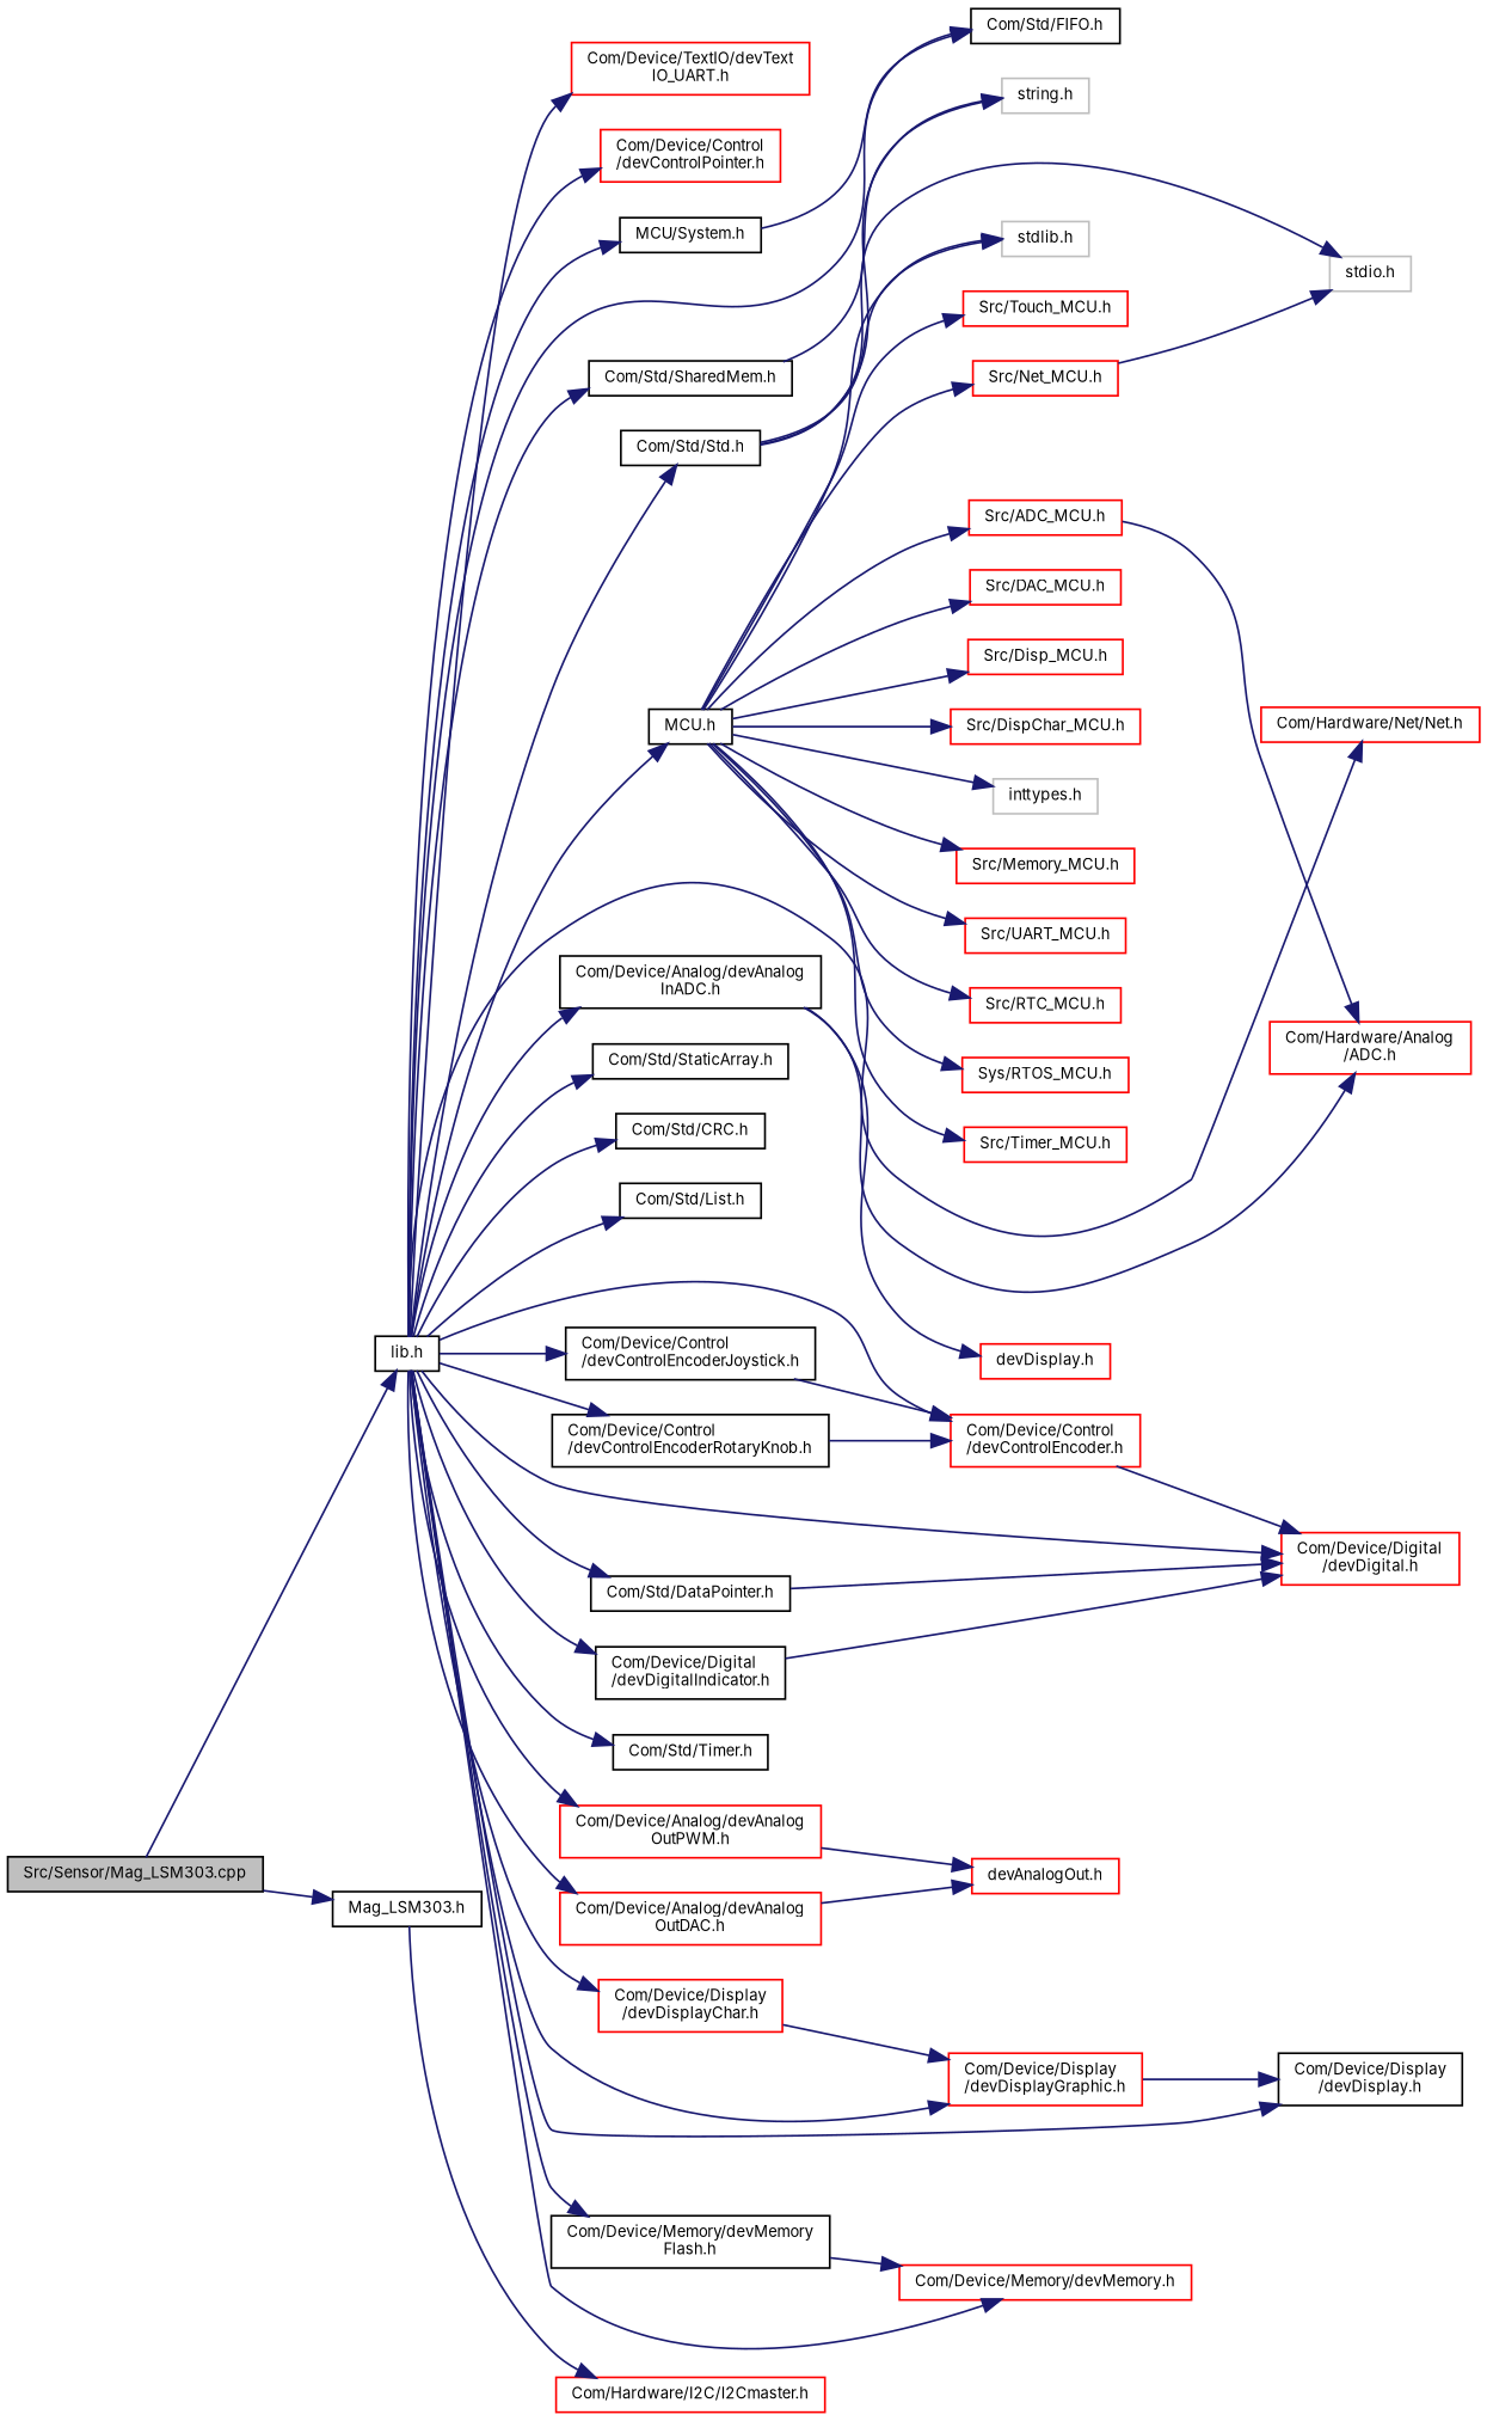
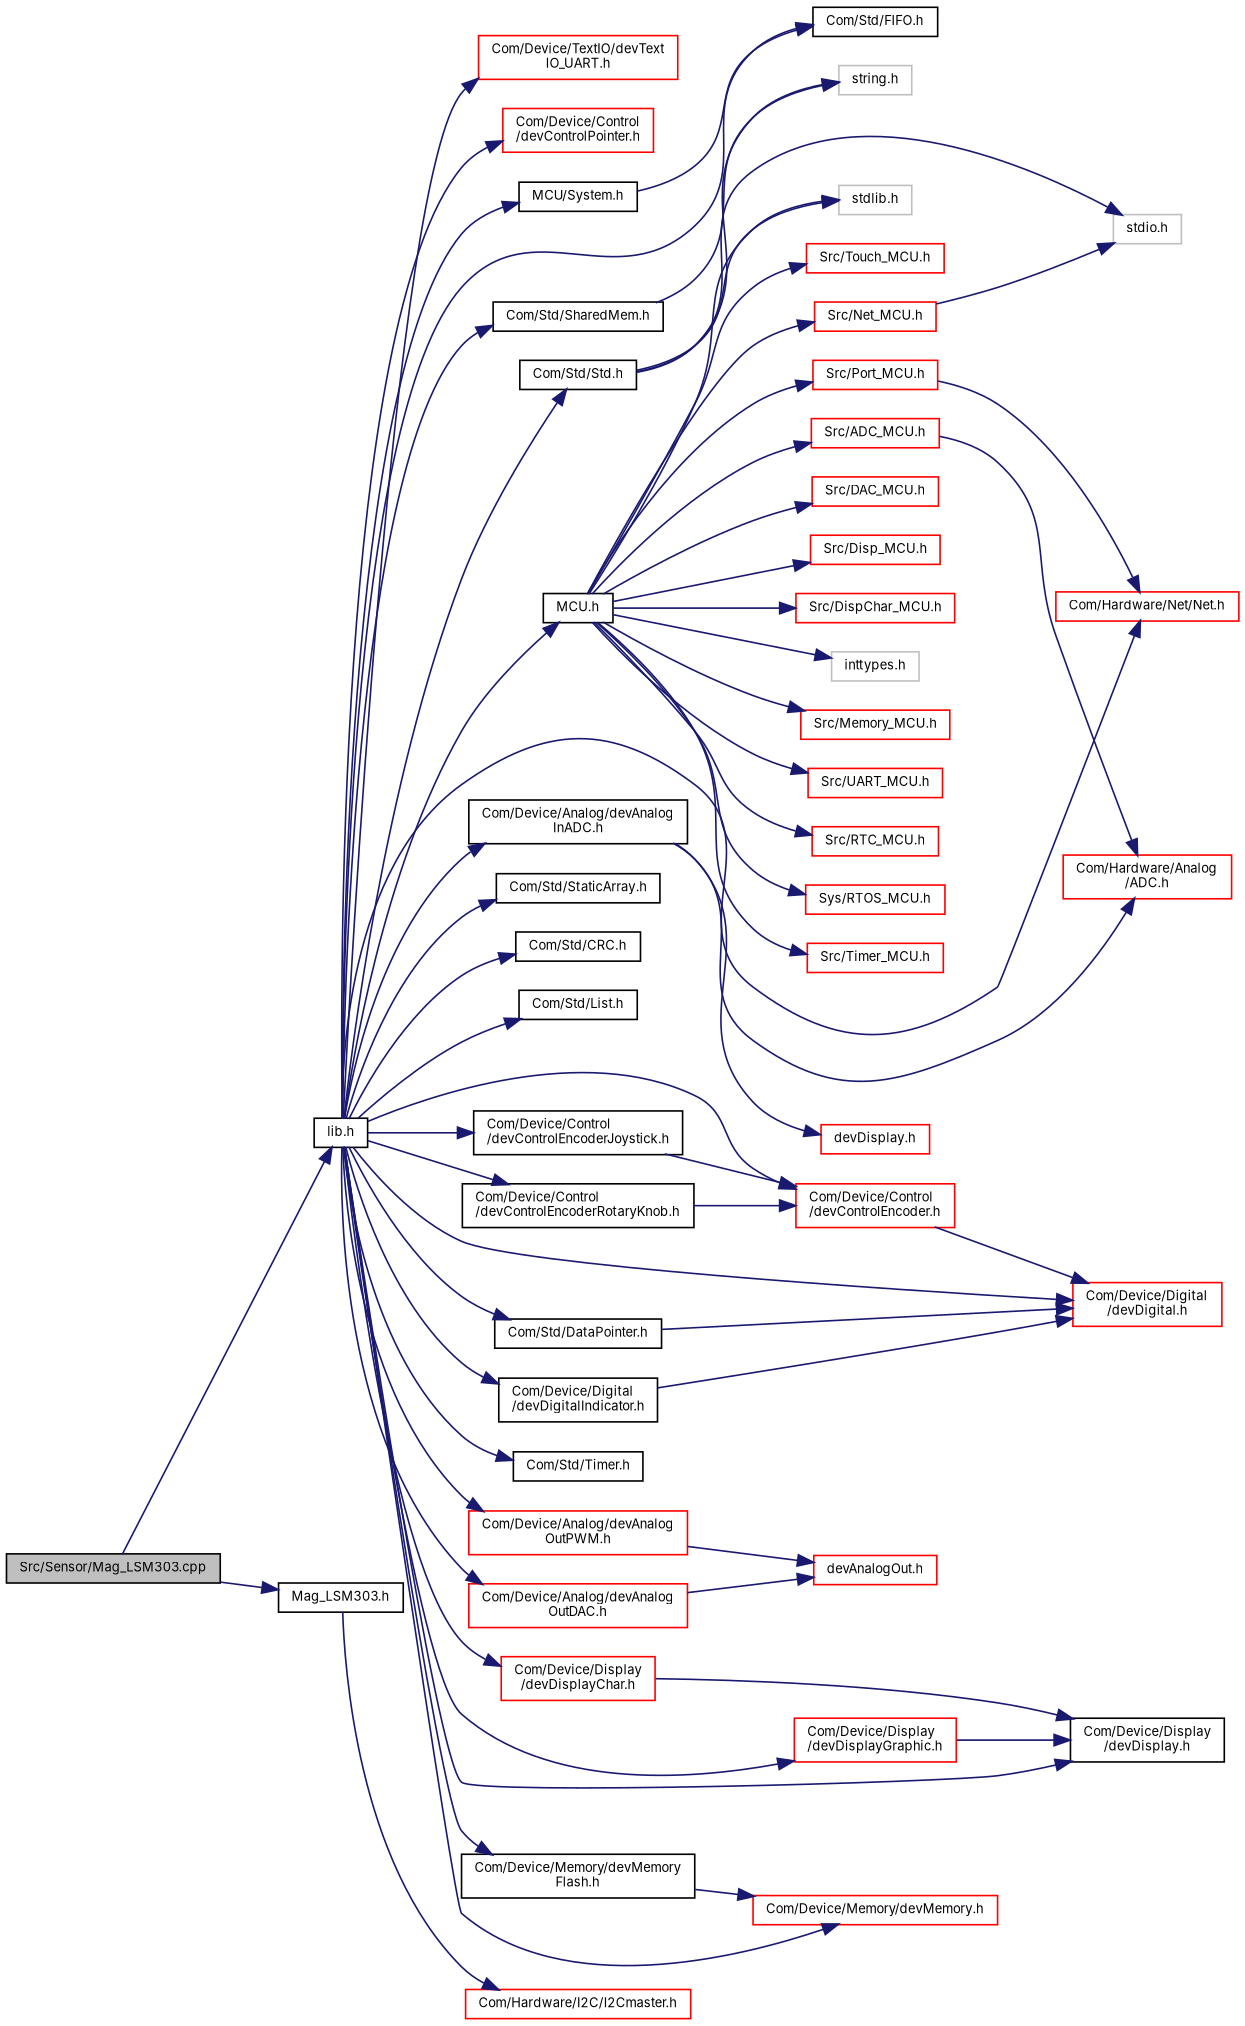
  digraph {
    fontname=Inter
    rankdir=LR
    node [color=red fillcolor=white fontname=Inter fontsize=8 shape=record style=filled]
    edge [color=midnightblue fontname=Inter fontsize=8 labelfontname=Sans labelfontsize=8 style=solid]
    n1 [color=black fillcolor=grey75 fontcolor=black height=0.2 label="Src/Sensor/Mag_LSM303.cpp" width=0.4]
    n2 [color=black height=0.2 label="lib.h" width=0.4]
    n3 [color=black height=0.2 label="Mag_LSM303.h" width=0.4]
    n4 [color=black height=0.2 label="MCU/System.h" width=0.4]
    n5 [color=black height=0.2 label="MCU.h" width=0.4]
    n6 [height=0.2 label="Com/Hardware/Net/Net.h" width=0.4]
    n7 [color=black height=0.2 label="Com/Std/Std.h" width=0.4]
    n8 [color=black height=0.2 label="Com/Std/StaticArray.h" width=0.4]
    n9 [color=black height=0.2 label="Com/Std/CRC.h" width=0.4]
    n10 [color=black height=0.2 label="Com/Std/List.h" width=0.4]
    n11 [color=black height=0.2 label="Com/Std/FIFO.h" width=0.4]
    n12 [color=black height=0.2 label="Com/Std/SharedMem.h" width=0.4]
    n13 [color=black height=0.2 label="Com/Std/DataPointer.h" width=0.4]
    n14 [color=black height=0.2 label="Com/Std/Timer.h" width=0.4]
    n15 [color=black height=0.2 label="Com/Device/Analog/devAnalog\lInADC.h" width=0.4]
    n16 [height=0.2 label="Com/Device/Analog/devAnalog\lOutDAC.h" width=0.4]
    n17 [height=0.2 label="Com/Device/Analog/devAnalog\lOutPWM.h" width=0.4]
    n18 [height=0.2 label="Com/Device/Digital\l/devDigital.h" width=0.4]
    n19 [color=black height=0.2 label="Com/Device/Digital\l/devDigitalIndicator.h" width=0.4]
    n20 [color=black height=0.2 label="Com/Device/Display\l/devDisplay.h" width=0.4]
    n21 [height=0.2 label="Com/Device/Display\l/devDisplayChar.h" width=0.4]
    n22 [height=0.2 label="Com/Device/Display\l/devDisplayGraphic.h" width=0.4]
    n23 [height=0.2 label="Com/Device/Memory/devMemory.h" width=0.4]
    n24 [color=black height=0.2 label="Com/Device/Memory/devMemory\lFlash.h" width=0.4]
    n25 [height=0.2 label="Com/Device/TextIO/devText\lIO_UART.h" width=0.4]
    n26 [height=0.2 label="Com/Device/Control\l/devControlEncoder.h" width=0.4]
    n27 [color=black height=0.2 label="Com/Device/Control\l/devControlEncoderJoystick.h" width=0.4]
    n28 [color=black height=0.2 label="Com/Device/Control\l/devControlEncoderRotaryKnob.h" width=0.4]
    n29 [height=0.2 label="Com/Device/Control\l/devControlPointer.h" width=0.4]
    n30 [height=0.2 label="Com/Hardware/I2C/I2Cmaster.h" width=0.4]
    n31 [color=grey75 height=0.2 label="inttypes.h" width=0.4]
    n32 [color=grey75 height=0.2 label="stdlib.h" width=0.4]
    n33 [height=0.2 label="Src/Memory_MCU.h" width=0.4]
    n34 [height=0.2 label="Src/Net_MCU.h" width=0.4]
    n35 [height=0.2 label="Src/UART_MCU.h" width=0.4]
+   n36 [height=0.2 label="Src/Port_MCU.h" width=0.4]
    n37 [height=0.2 label="Src/RTC_MCU.h" width=0.4]
    n38 [height=0.2 label="Sys/RTOS_MCU.h" width=0.4]
    n39 [height=0.2 label="Src/Timer_MCU.h" width=0.4]
    n40 [height=0.2 label="Src/Touch_MCU.h" width=0.4]
    n41 [height=0.2 label="Src/ADC_MCU.h" width=0.4]
    n42 [height=0.2 label="Src/DAC_MCU.h" width=0.4]
    n43 [height=0.2 label="Src/Disp_MCU.h" width=0.4]
    n44 [height=0.2 label="Src/DispChar_MCU.h" width=0.4]
    n45 [color=grey75 height=0.2 label="stdio.h" width=0.4]
    n46 [color=grey75 height=0.2 label="string.h" width=0.4]
    n47 [height=0.2 label="Com/Hardware/Analog\l/ADC.h" width=0.4]
    n48 [height=0.2 label="devDisplay.h" width=0.4]
    n49 [height=0.2 label="devAnalogOut.h" width=0.4]
    n1 -> n2
    n1 -> n3
    n2 -> n4
    n2 -> n5
    n2 -> n6
    n2 -> n7
    n2 -> n8
    n2 -> n9
    n2 -> n10
    n2 -> n11
    n2 -> n12
    n2 -> n13
    n2 -> n14
    n2 -> n15
    n2 -> n16
    n2 -> n17
    n2 -> n18
    n2 -> n19
    n2 -> n20
    n2 -> n21
    n2 -> n22
    n2 -> n23
    n2 -> n24
    n2 -> n25
    n2 -> n26
    n2 -> n27
    n2 -> n28
    n2 -> n29
    n3 -> n30
    n4 -> n11
    n5 -> n31
    n5 -> n32
    n5 -> n33
    n5 -> n34
    n5 -> n35
+   n5 -> n36
    n5 -> n37
    n5 -> n38
    n5 -> n39
    n5 -> n40
    n5 -> n41
    n5 -> n42
    n5 -> n43
    n5 -> n44
    n7 -> n32
    n7 -> n45
    n7 -> n46
    n12 -> n46
    n13 -> n18
    n15 -> n47
    n15 -> n48
    n16 -> n49
    n17 -> n49
    n19 -> n18
-   n21 -> n22
+   n21 -> n20
    n22 -> n20
    n24 -> n23
    n26 -> n18
    n27 -> n26
    n28 -> n26
    n34 -> n45
+   n36 -> n6
    n41 -> n47
  }
